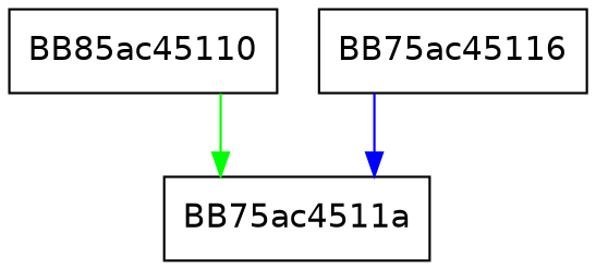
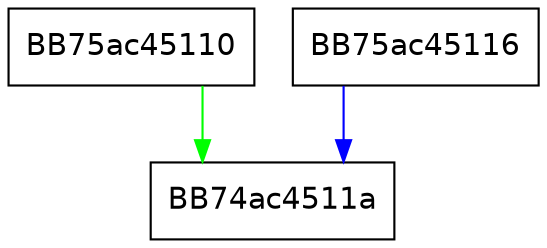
  digraph {
    fontname="DejaVu Sans"
    splines=ortho
    node [fontname="DejaVu Sans" shape=box]
    edge [fontname="DejaVu Sans"]
-   BB75ac45110 [label=BB85ac45110]
-   BB75ac4511a
+   BB75ac45110
+   BB75ac4511a [label=BB74ac4511a]
    BB75ac45116
    BB75ac45110 -> BB75ac4511a [color=green]
    BB75ac45116 -> BB75ac4511a [color=blue]
  }
